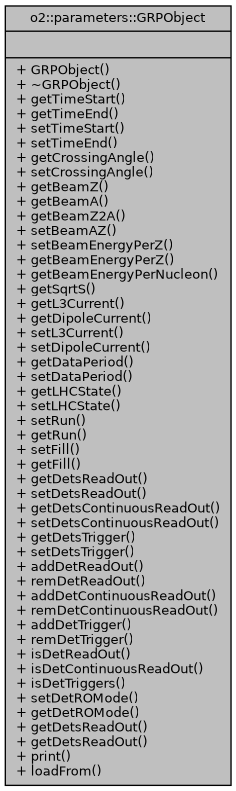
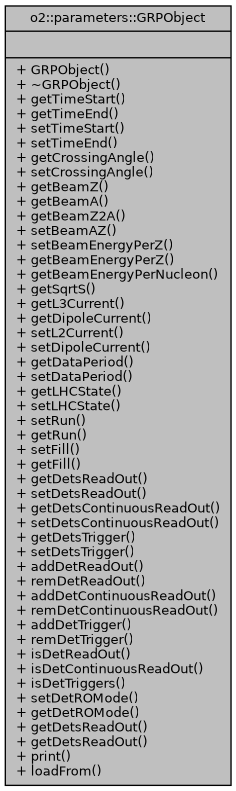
  digraph {
-   n1 [color=black fillcolor=grey75 fontcolor=black fontname=Helvetica fontsize=10 height=0.2 label="{o2::parameters::GRPObject\n||+ GRPObject()\l+ ~GRPObject()\l+ getTimeStart()\l+ getTimeEnd()\l+ setTimeStart()\l+ setTimeEnd()\l+ getCrossingAngle()\l+ setCrossingAngle()\l+ getBeamZ()\l+ getBeamA()\l+ getBeamZ2A()\l+ setBeamAZ()\l+ setBeamEnergyPerZ()\l+ getBeamEnergyPerZ()\l+ getBeamEnergyPerNucleon()\l+ getSqrtS()\l+ getL3Current()\l+ getDipoleCurrent()\l+ setL3Current()\l+ setDipoleCurrent()\l+ getDataPeriod()\l+ setDataPeriod()\l+ getLHCState()\l+ setLHCState()\l+ setRun()\l+ getRun()\l+ setFill()\l+ getFill()\l+ getDetsReadOut()\l+ setDetsReadOut()\l+ getDetsContinuousReadOut()\l+ setDetsContinuousReadOut()\l+ getDetsTrigger()\l+ setDetsTrigger()\l+ addDetReadOut()\l+ remDetReadOut()\l+ addDetContinuousReadOut()\l+ remDetContinuousReadOut()\l+ addDetTrigger()\l+ remDetTrigger()\l+ isDetReadOut()\l+ isDetContinuousReadOut()\l+ isDetTriggers()\l+ setDetROMode()\l+ getDetROMode()\l+ getDetsReadOut()\l+ getDetsReadOut()\l+ print()\l+ loadFrom()\l}" shape=record style=filled width=0.4]
+   n1 [color=black fillcolor=grey75 fontcolor=black fontname=Helvetica fontsize=10 height=0.2 label="{o2::parameters::GRPObject\n||+ GRPObject()\l+ ~GRPObject()\l+ getTimeStart()\l+ getTimeEnd()\l+ setTimeStart()\l+ setTimeEnd()\l+ getCrossingAngle()\l+ setCrossingAngle()\l+ getBeamZ()\l+ getBeamA()\l+ getBeamZ2A()\l+ setBeamAZ()\l+ setBeamEnergyPerZ()\l+ getBeamEnergyPerZ()\l+ getBeamEnergyPerNucleon()\l+ getSqrtS()\l+ getL3Current()\l+ getDipoleCurrent()\l+ setL2Current()\l+ setDipoleCurrent()\l+ getDataPeriod()\l+ setDataPeriod()\l+ getLHCState()\l+ setLHCState()\l+ setRun()\l+ getRun()\l+ setFill()\l+ getFill()\l+ getDetsReadOut()\l+ setDetsReadOut()\l+ getDetsContinuousReadOut()\l+ setDetsContinuousReadOut()\l+ getDetsTrigger()\l+ setDetsTrigger()\l+ addDetReadOut()\l+ remDetReadOut()\l+ addDetContinuousReadOut()\l+ remDetContinuousReadOut()\l+ addDetTrigger()\l+ remDetTrigger()\l+ isDetReadOut()\l+ isDetContinuousReadOut()\l+ isDetTriggers()\l+ setDetROMode()\l+ getDetROMode()\l+ getDetsReadOut()\l+ getDetsReadOut()\l+ print()\l+ loadFrom()\l}" shape=record style=filled width=0.4]
  }
